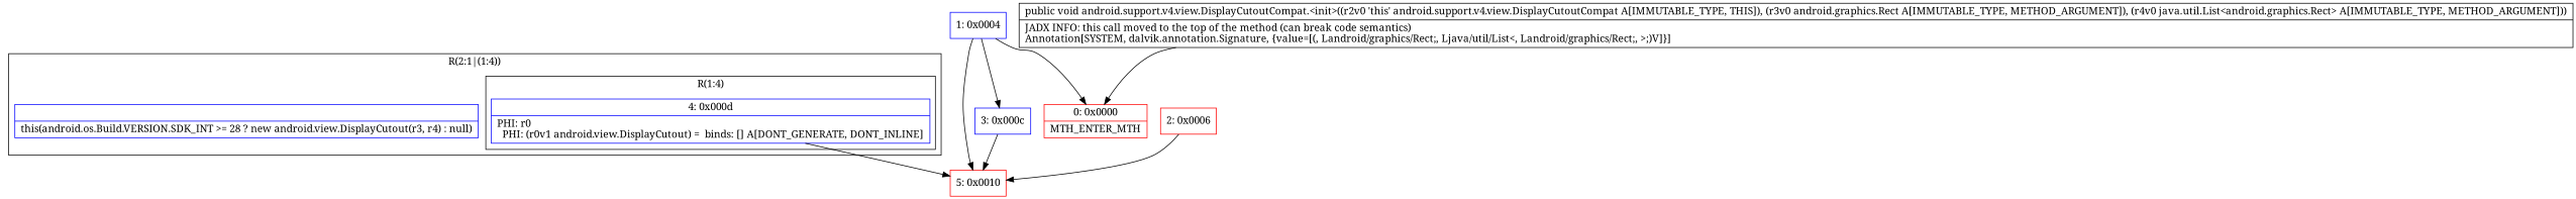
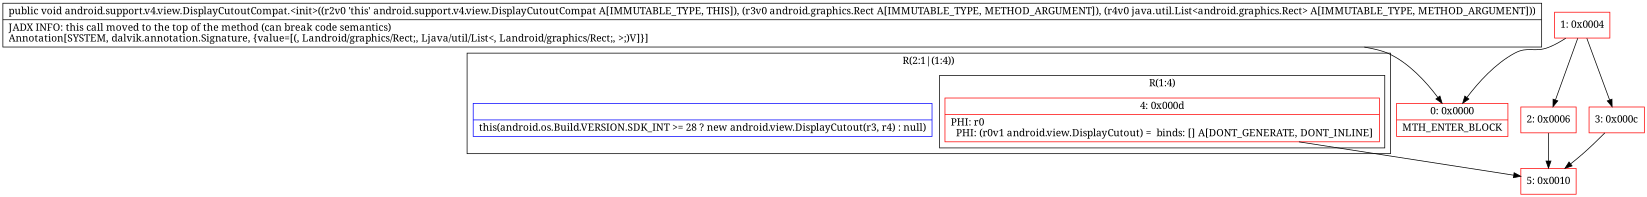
  digraph {
    fontname="Noto Serif"
    node [color=red fontname="Noto Serif" shape=record]
    edge [fontname="Noto Serif"]
-   n1 [color=blue label="{4\:\ 0x000d|PHI: r0 \l  PHI: (r0v1 android.view.DisplayCutout) =  binds: [] A[DONT_GENERATE, DONT_INLINE]\l}"]
+   n1 [label="{4\:\ 0x000d|PHI: r0 \l  PHI: (r0v1 android.view.DisplayCutout) =  binds: [] A[DONT_GENERATE, DONT_INLINE]\l}"]
    n2 [color=blue label="{|this(android.os.Build.VERSION.SDK_INT \>= 28 ? new android.view.DisplayCutout(r3, r4) : null)\l}"]
    n3 [label="{5\:\ 0x0010}"]
-   n4 [label="{0\:\ 0x0000|MTH_ENTER_MTH\l}"]
-   n5 [color=blue label="{1\:\ 0x0004}"]
+   n4 [label="{0\:\ 0x0000|MTH_ENTER_BLOCK\l}"]
+   n5 [label="{1\:\ 0x0004}"]
    n6 [label="{2\:\ 0x0006}"]
-   n7 [color=blue label="{3\:\ 0x000c}"]
+   n7 [label="{3\:\ 0x000c}"]
    n8 [label="{public void android.support.v4.view.DisplayCutoutCompat.\<init\>((r2v0 'this' android.support.v4.view.DisplayCutoutCompat A[IMMUTABLE_TYPE, THIS]), (r3v0 android.graphics.Rect A[IMMUTABLE_TYPE, METHOD_ARGUMENT]), (r4v0 java.util.List\<android.graphics.Rect\> A[IMMUTABLE_TYPE, METHOD_ARGUMENT]))  | JADX INFO: this call moved to the top of the method (can break code semantics)\lAnnotation[SYSTEM, dalvik.annotation.Signature, \{value=[(, Landroid\/graphics\/Rect;, Ljava\/util\/List\<, Landroid\/graphics\/Rect;, \>;)V]\}]\l}" color=""]
    subgraph cluster_1 {
      label="R(2:1|(1:4))"
      n2
      subgraph cluster_2 {
        label="R(1:4)"
        n1
      }
    }
    n1 -> n3
    n5 -> n4
-   n5 -> n3
+   n5 -> n6
    n5 -> n7
    n6 -> n3
    n7 -> n3
    n8 -> n4
  }
